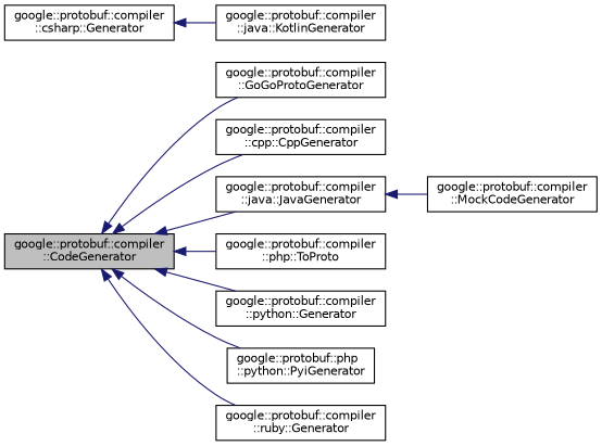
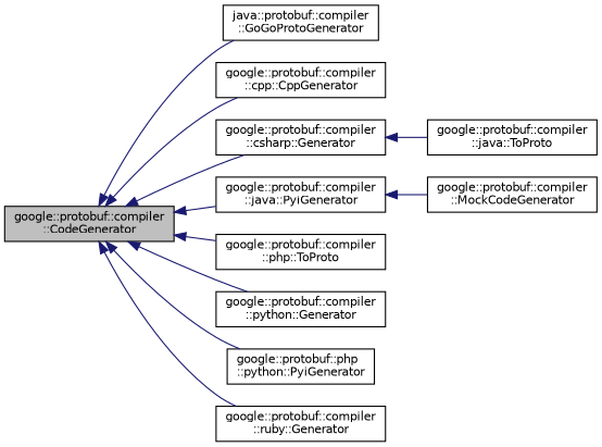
  digraph {
    rankdir=LR
    node [color=black fillcolor=white fontname=Helvetica fontsize=10 shape=record style=filled]
    edge [color=midnightblue dir=back fontname=Helvetica fontsize=10 labelfontname=Helvetica labelfontsize=10 style=solid]
    n1 [fillcolor=grey75 fontcolor=black height=0.2 label="google::protobuf::compiler\l::CodeGenerator" width=0.4]
-   n2 [height=0.2 label="google::protobuf::compiler\l::GoGoProtoGenerator" width=0.4]
+   n2 [height=0.2 label="java::protobuf::compiler\l::GoGoProtoGenerator" width=0.4]
    n3 [height=0.2 label="google::protobuf::compiler\l::cpp::CppGenerator" width=0.4]
    n4 [height=0.2 label="google::protobuf::compiler\l::csharp::Generator" width=0.4]
-   n5 [height=0.2 label="google::protobuf::compiler\l::java::JavaGenerator" width=0.4]
+   n5 [height=0.2 label="google::protobuf::compiler\l::java::PyiGenerator" width=0.4]
    n6 [height=0.2 label="google::protobuf::compiler\l::php::ToProto" width=0.4]
    n7 [height=0.2 label="google::protobuf::compiler\l::python::Generator" width=0.4]
    n8 [height=0.2 label="google::protobuf::php\l::python::PyiGenerator" width=0.4]
    n9 [height=0.2 label="google::protobuf::compiler\l::ruby::Generator" width=0.4]
    n10 [height=0.2 label="google::protobuf::compiler\l::MockCodeGenerator" width=0.4]
-   n11 [height=0.2 label="google::protobuf::compiler\l::java::KotlinGenerator" width=0.4]
+   n11 [height=0.2 label="google::protobuf::compiler\l::java::ToProto" width=0.4]
    n1 -> n2
    n1 -> n3
+   n1 -> n4
    n1 -> n5
    n1 -> n6
    n1 -> n7
    n1 -> n8
    n1 -> n9
    n4 -> n11
    n5 -> n10
  }
